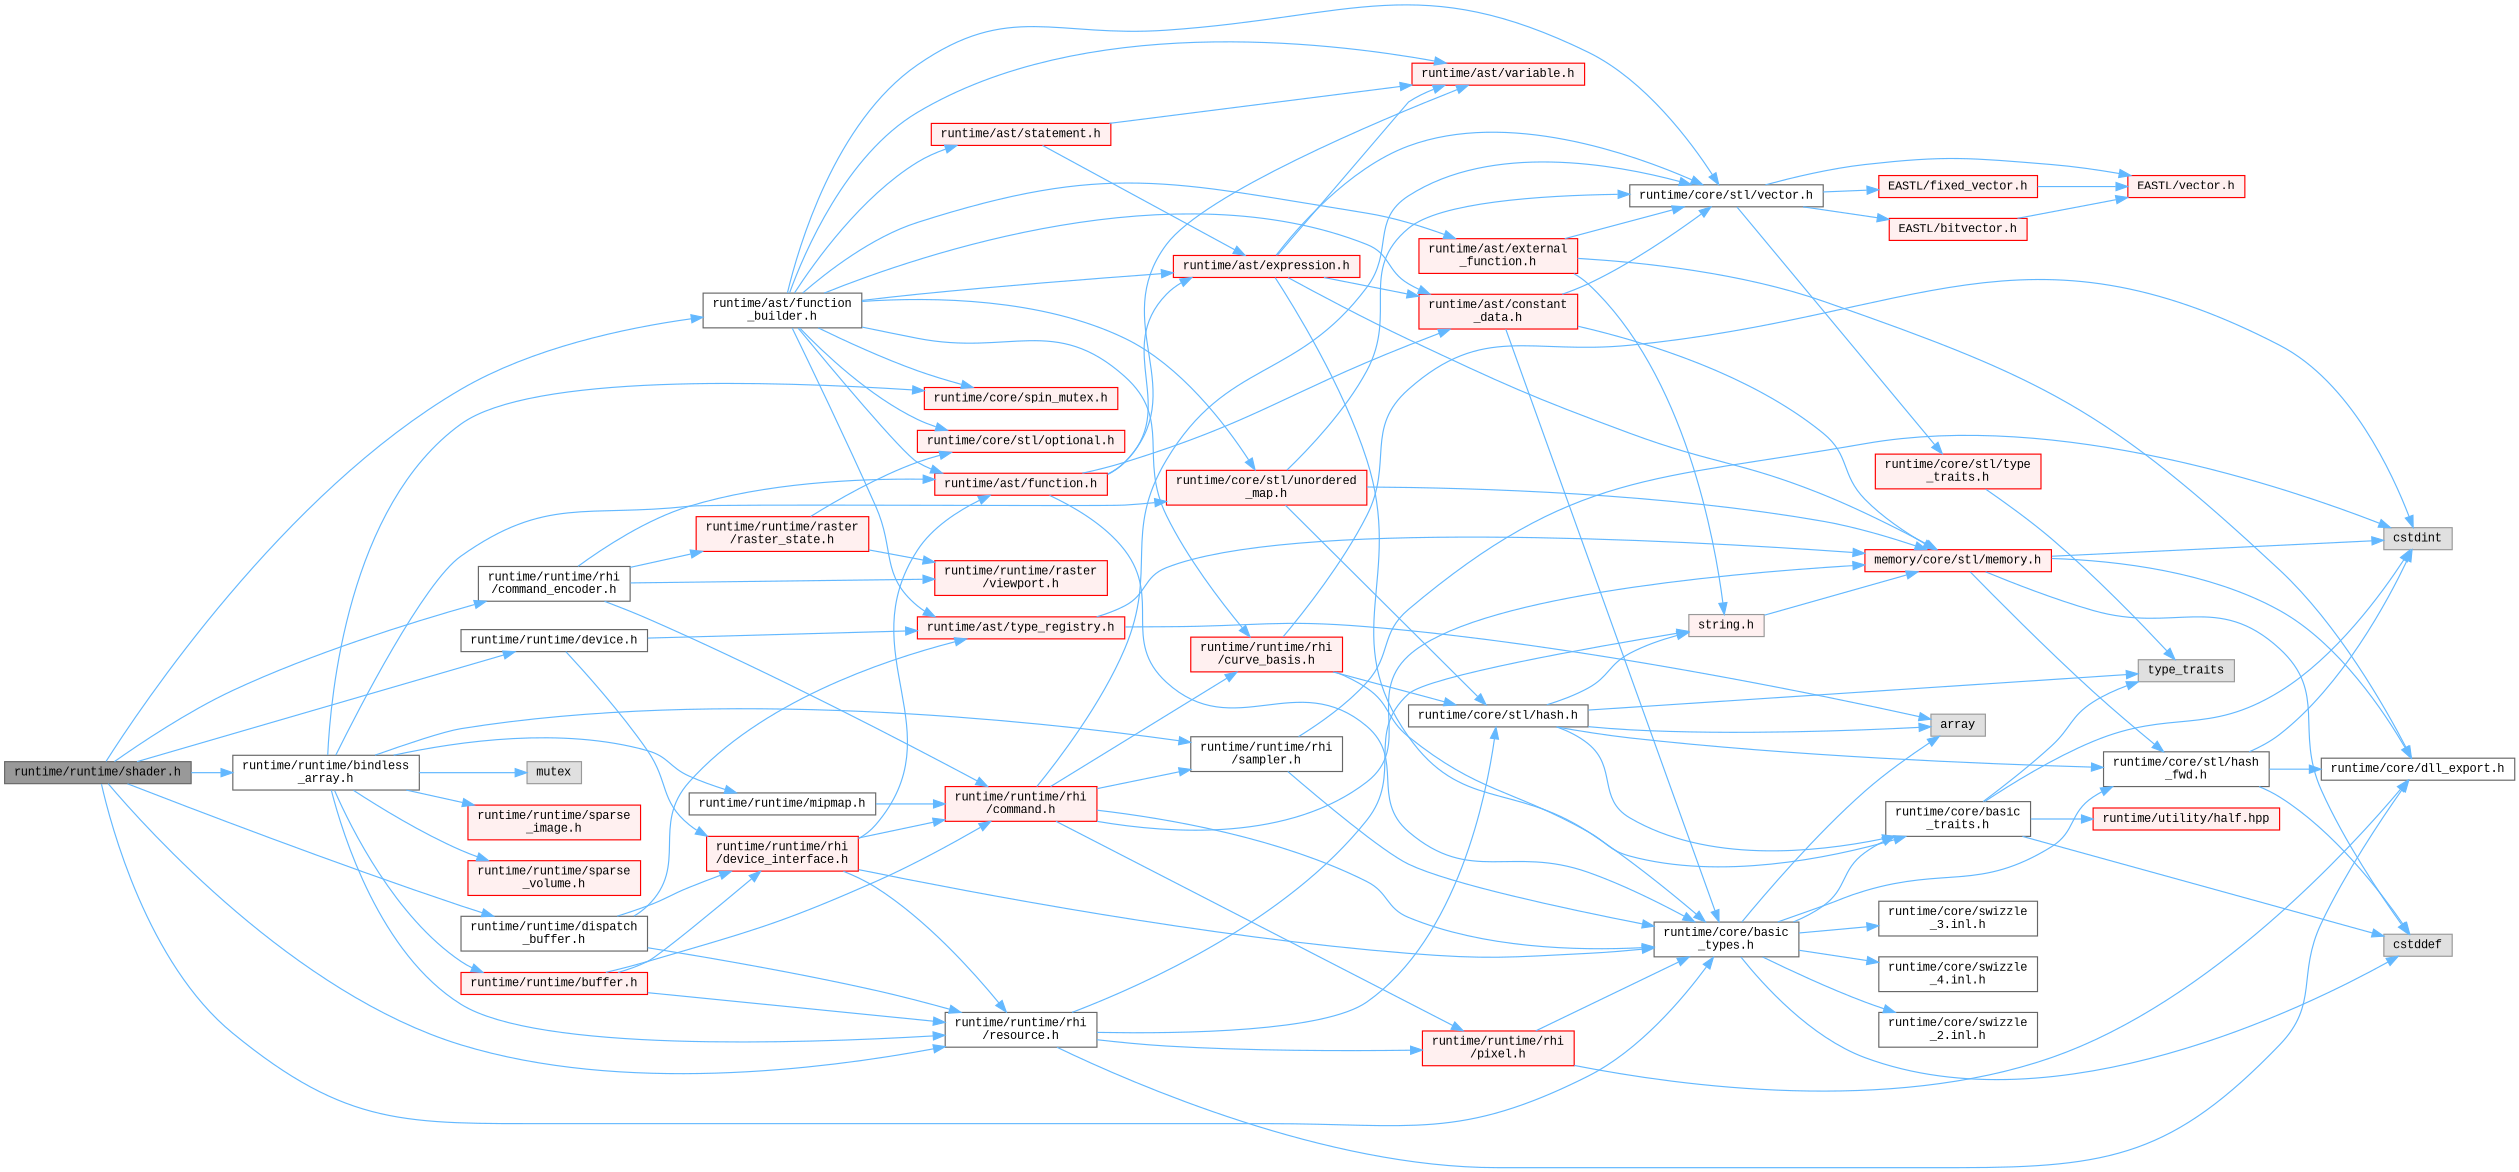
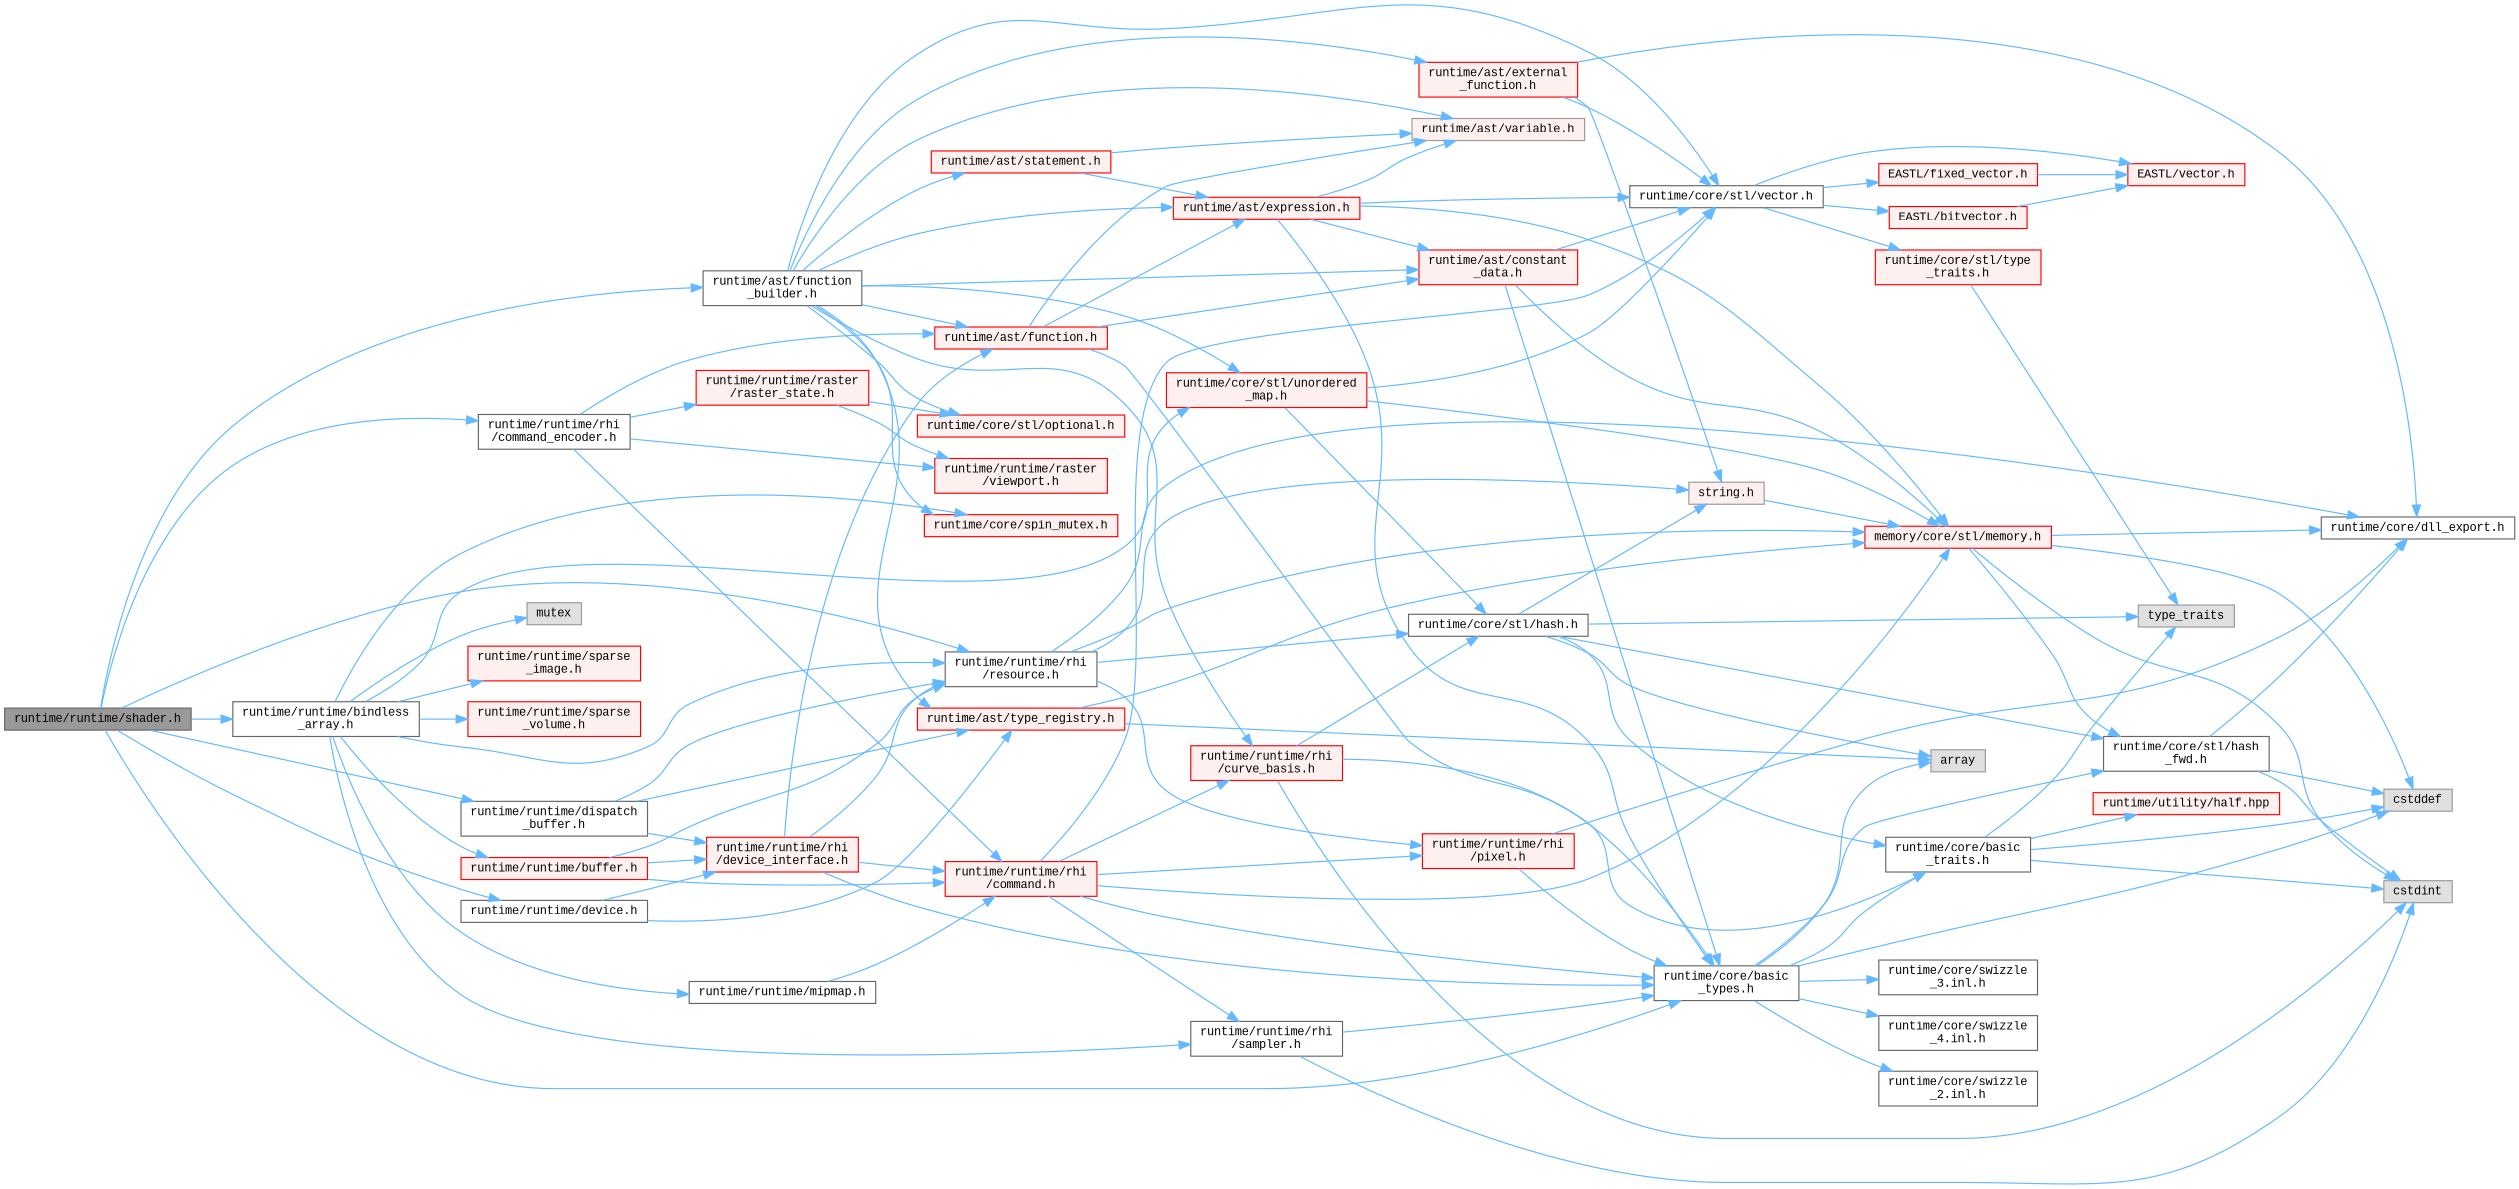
  digraph {
    fontname="Liberation Mono"
    rankdir=LR
    node [color=red fillcolor="#FFF0F0" fontname="Liberation Mono" fontsize=10 shape=box style=filled]
    edge [color=steelblue1 fontname="Liberation Mono" fontsize=10 labelfontname=Helvetica labelfontsize=10 style=solid]
    n1 [color=gray40 fillcolor=grey60 fontcolor=black height=0.2 label="runtime/runtime/shader.h" width=0.4]
    n2 [color=grey40 fillcolor=white height=0.2 label="runtime/core/basic\l_types.h" width=0.4]
    n3 [color=grey40 fillcolor=white height=0.2 label="runtime/ast/function\l_builder.h" width=0.4]
    n4 [color=grey40 fillcolor=white height=0.2 label="runtime/runtime/rhi\l/resource.h" width=0.4]
    n5 [color=grey40 fillcolor=white height=0.2 label="runtime/runtime/device.h" width=0.4]
    n6 [color=grey40 fillcolor=white height=0.2 label="runtime/runtime/bindless\l_array.h" width=0.4]
    n7 [color=grey40 fillcolor=white height=0.2 label="runtime/runtime/dispatch\l_buffer.h" width=0.4]
    n8 [color=grey40 fillcolor=white height=0.2 label="runtime/runtime/rhi\l/command_encoder.h" width=0.4]
    n9 [color=grey60 fillcolor="#E0E0E0" height=0.2 label=cstddef width=0.4]
    n10 [color=grey60 fillcolor="#E0E0E0" height=0.2 label=array width=0.4]
    n11 [color=grey40 fillcolor=white height=0.2 label="runtime/core/stl/hash\l_fwd.h" width=0.4]
    n12 [color=grey40 fillcolor=white height=0.2 label="runtime/core/basic\l_traits.h" width=0.4]
    n13 [color=grey40 fillcolor=white height=0.2 label="runtime/core/swizzle\l_2.inl.h" width=0.4]
    n14 [color=grey40 fillcolor=white height=0.2 label="runtime/core/swizzle\l_3.inl.h" width=0.4]
    n15 [color=grey40 fillcolor=white height=0.2 label="runtime/core/swizzle\l_4.inl.h" width=0.4]
    n16 [color=grey40 fillcolor=white height=0.2 label="runtime/core/stl/vector.h" width=0.4]
    n17 [height=0.2 label="runtime/core/spin_mutex.h" width=0.4]
    n18 [height=0.2 label="runtime/ast/statement.h" width=0.4]
-   n19 [height=0.2 label="runtime/ast/variable.h" width=0.4]
+   n19 [color=grey60 height=0.2 label="runtime/ast/variable.h" width=0.4]
    n20 [height=0.2 label="runtime/ast/expression.h" width=0.4]
    n21 [height=0.2 label="runtime/ast/constant\l_data.h" width=0.4]
    n22 [height=0.2 label="runtime/ast/function.h" width=0.4]
    n23 [height=0.2 label="runtime/ast/type_registry.h" width=0.4]
    n24 [height=0.2 label="runtime/ast/external\l_function.h" width=0.4]
    n25 [height=0.2 label="runtime/core/stl/unordered\l_map.h" width=0.4]
    n26 [height=0.2 label="runtime/core/stl/optional.h" width=0.4]
    n27 [height=0.2 label="runtime/runtime/rhi\l/curve_basis.h" width=0.4]
    n28 [color=grey40 fillcolor=white height=0.2 label="runtime/core/dll_export.h" width=0.4]
    n29 [height=0.2 label="memory/core/stl/memory.h" width=0.4]
    n30 [color=grey60 height=0.2 label="string.h" width=0.4]
    n31 [color=grey40 fillcolor=white height=0.2 label="runtime/core/stl/hash.h" width=0.4]
    n32 [height=0.2 label="runtime/runtime/rhi\l/pixel.h" width=0.4]
    n33 [height=0.2 label="runtime/runtime/rhi\l/device_interface.h" width=0.4]
    n34 [color=grey40 fillcolor=white height=0.2 label="runtime/runtime/rhi\l/sampler.h" width=0.4]
    n35 [color=grey60 fillcolor="#E0E0E0" height=0.2 label=mutex width=0.4]
    n36 [color=grey40 fillcolor=white height=0.2 label="runtime/runtime/mipmap.h" width=0.4]
    n37 [height=0.2 label="runtime/runtime/buffer.h" width=0.4]
    n38 [height=0.2 label="runtime/runtime/sparse\l_image.h" width=0.4]
    n39 [height=0.2 label="runtime/runtime/sparse\l_volume.h" width=0.4]
    n40 [height=0.2 label="runtime/runtime/rhi\l/command.h" width=0.4]
    n41 [height=0.2 label="runtime/runtime/raster\l/viewport.h" width=0.4]
    n42 [height=0.2 label="runtime/runtime/raster\l/raster_state.h" width=0.4]
    n43 [color=grey60 fillcolor="#E0E0E0" height=0.2 label=cstdint width=0.4]
    n44 [color=grey60 fillcolor="#E0E0E0" height=0.2 label=type_traits width=0.4]
    n45 [height=0.2 label="runtime/utility/half.hpp" width=0.4]
    n46 [height=0.2 label="EASTL/vector.h" width=0.4]
    n47 [height=0.2 label="EASTL/fixed_vector.h" width=0.4]
    n48 [height=0.2 label="EASTL/bitvector.h" width=0.4]
    n49 [height=0.2 label="runtime/core/stl/type\l_traits.h" width=0.4]
    n1 -> n2
    n1 -> n3
    n1 -> n4
    n1 -> n5
    n1 -> n6
    n1 -> n7
    n1 -> n8
    n2 -> n9
    n2 -> n10
    n2 -> n11
    n2 -> n12
    n2 -> n13
    n2 -> n14
    n2 -> n15
    n3 -> n16
    n3 -> n17
    n3 -> n18
    n3 -> n19
    n3 -> n20
    n3 -> n21
    n3 -> n22
    n3 -> n23
    n3 -> n24
    n3 -> n25
    n3 -> n26
    n3 -> n27
    n4 -> n28
+   n4 -> n29
    n4 -> n30
    n4 -> n31
    n4 -> n32
    n5 -> n23
    n5 -> n33
    n6 -> n4
    n6 -> n17
    n6 -> n25
    n6 -> n34
    n6 -> n35
    n6 -> n36
    n6 -> n37
    n6 -> n38
    n6 -> n39
    n7 -> n4
    n7 -> n23
    n7 -> n33
    n8 -> n22
    n8 -> n40
    n8 -> n41
    n8 -> n42
    n11 -> n9
    n11 -> n28
    n11 -> n43
    n12 -> n9
    n12 -> n43
    n12 -> n44
    n12 -> n45
    n16 -> n46
    n16 -> n47
    n16 -> n48
    n16 -> n49
    n18 -> n19
    n18 -> n20
    n20 -> n2
    n20 -> n16
    n20 -> n19
    n20 -> n21
    n20 -> n29
    n21 -> n2
    n21 -> n16
    n21 -> n29
    n22 -> n2
    n22 -> n19
    n22 -> n20
    n22 -> n21
    n23 -> n10
    n23 -> n29
    n24 -> n16
    n24 -> n28
    n24 -> n30
    n25 -> n16
    n25 -> n29
    n25 -> n31
    n27 -> n12
    n27 -> n31
    n27 -> n43
    n29 -> n9
    n29 -> n11
    n29 -> n28
    n29 -> n43
    n30 -> n29
    n31 -> n10
    n31 -> n11
    n31 -> n12
    n31 -> n30
    n31 -> n44
    n32 -> n2
    n32 -> n28
    n33 -> n2
    n33 -> n4
    n33 -> n22
    n33 -> n40
    n34 -> n2
    n34 -> n43
    n36 -> n40
    n37 -> n4
    n37 -> n33
    n37 -> n40
    n40 -> n2
    n40 -> n16
    n40 -> n27
    n40 -> n29
    n40 -> n32
    n40 -> n34
    n42 -> n26
    n42 -> n41
    n47 -> n46
    n48 -> n46
    n49 -> n44
  }
